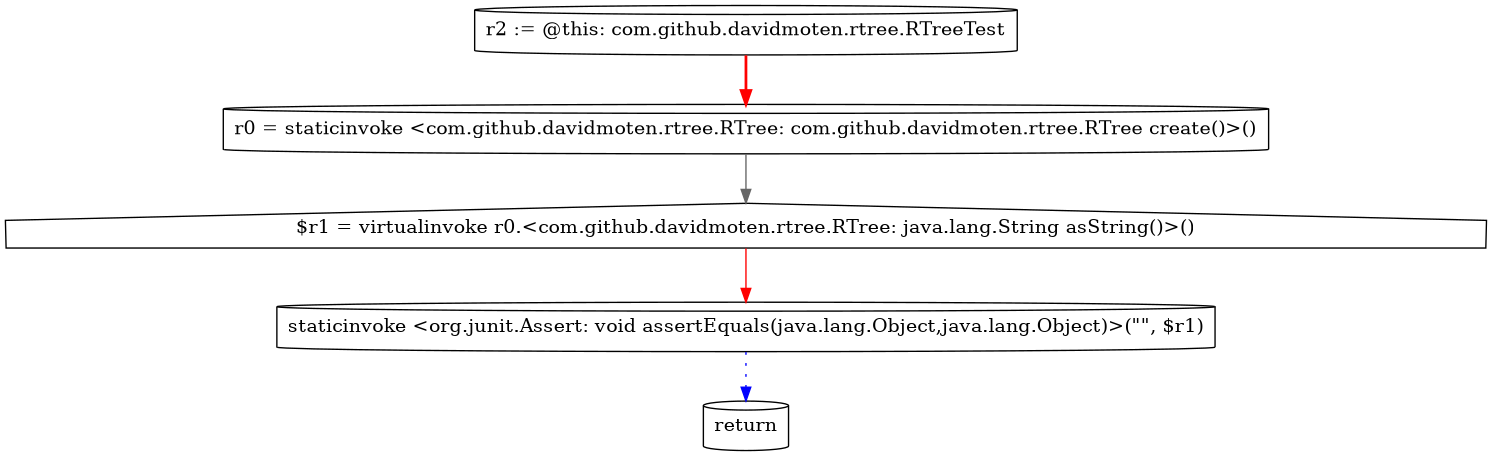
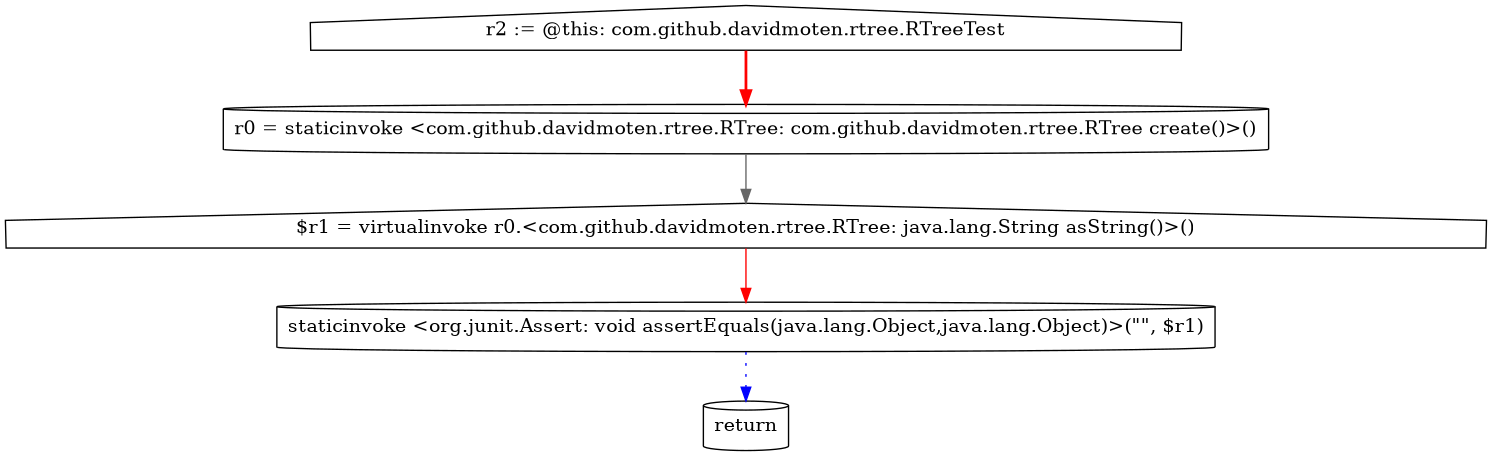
  digraph {
    node [shape=cylinder]
    edge [color=red style=solid]
-   "r2 := @this: com.github.davidmoten.rtree.RTreeTest"
+   "r2 := @this: com.github.davidmoten.rtree.RTreeTest" [shape=house]
    "r0 = staticinvoke <com.github.davidmoten.rtree.RTree: com.github.davidmoten.rtree.RTree create()>()"
    "$r1 = virtualinvoke r0.<com.github.davidmoten.rtree.RTree: java.lang.String asString()>()" [shape=house]
    "staticinvoke <org.junit.Assert: void assertEquals(java.lang.Object,java.lang.Object)>(\"\", $r1)"
    return
    "r2 := @this: com.github.davidmoten.rtree.RTreeTest" -> "r0 = staticinvoke <com.github.davidmoten.rtree.RTree: com.github.davidmoten.rtree.RTree create()>()" [style=bold]
    "r0 = staticinvoke <com.github.davidmoten.rtree.RTree: com.github.davidmoten.rtree.RTree create()>()" -> "$r1 = virtualinvoke r0.<com.github.davidmoten.rtree.RTree: java.lang.String asString()>()" [color=gray40]
    "$r1 = virtualinvoke r0.<com.github.davidmoten.rtree.RTree: java.lang.String asString()>()" -> "staticinvoke <org.junit.Assert: void assertEquals(java.lang.Object,java.lang.Object)>(\"\", $r1)"
    "staticinvoke <org.junit.Assert: void assertEquals(java.lang.Object,java.lang.Object)>(\"\", $r1)" -> return [color=blue style=dotted]
  }
